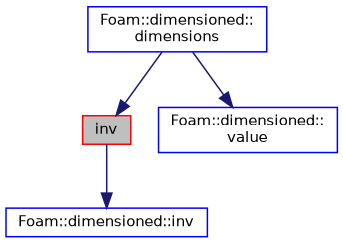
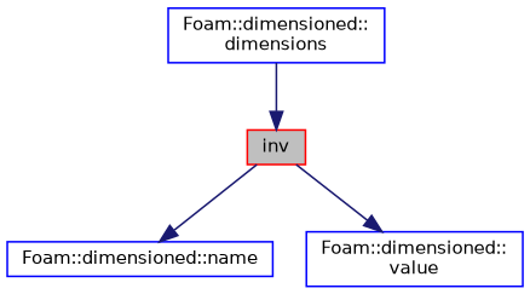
  digraph {
    rankdir=TB
    node [color=blue fontname=Helvetica fontsize=10 shape=record]
    edge [color=midnightblue fontname=Helvetica fontsize=10 labelfontname=Helvetica labelfontsize=10 style=solid]
    n1 [color=red fillcolor=grey75 fontcolor=black height=0.2 label=inv style=filled width=0.4]
-   n2 [height=0.2 label="Foam::dimensioned::inv" width=0.4]
+   n2 [height=0.2 label="Foam::dimensioned::name" width=0.4]
    n3 [height=0.2 label="Foam::dimensioned::\lvalue" width=0.4]
    n4 [height=0.2 label="Foam::dimensioned::\ldimensions" width=0.4]
    n1 -> n2
-   n4 -> n3
+   n1 -> n3
    n4 -> n1
  }
